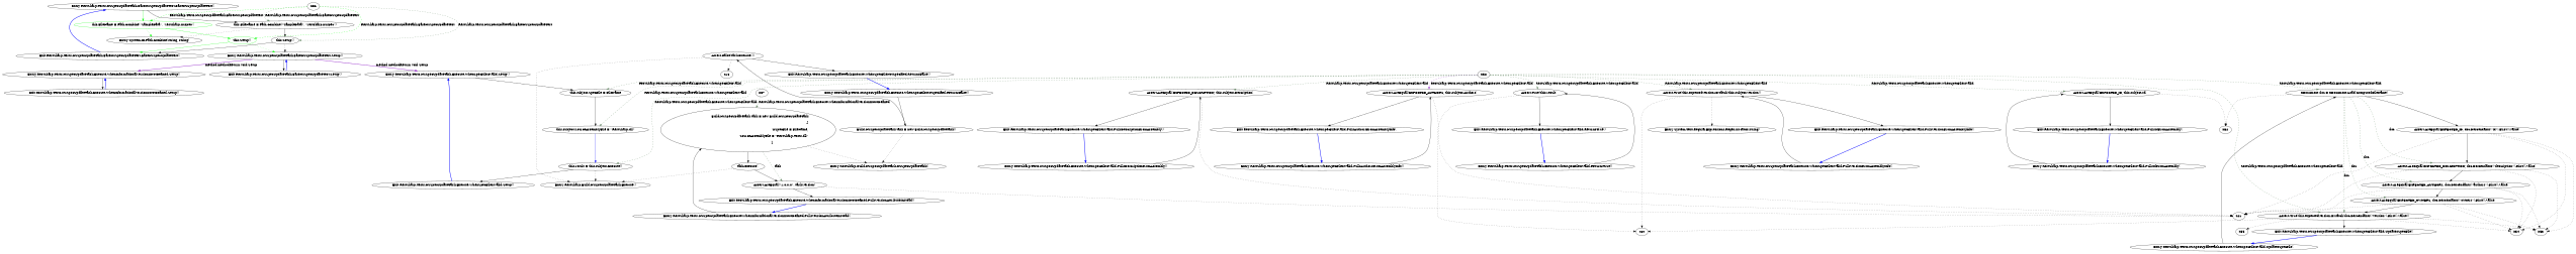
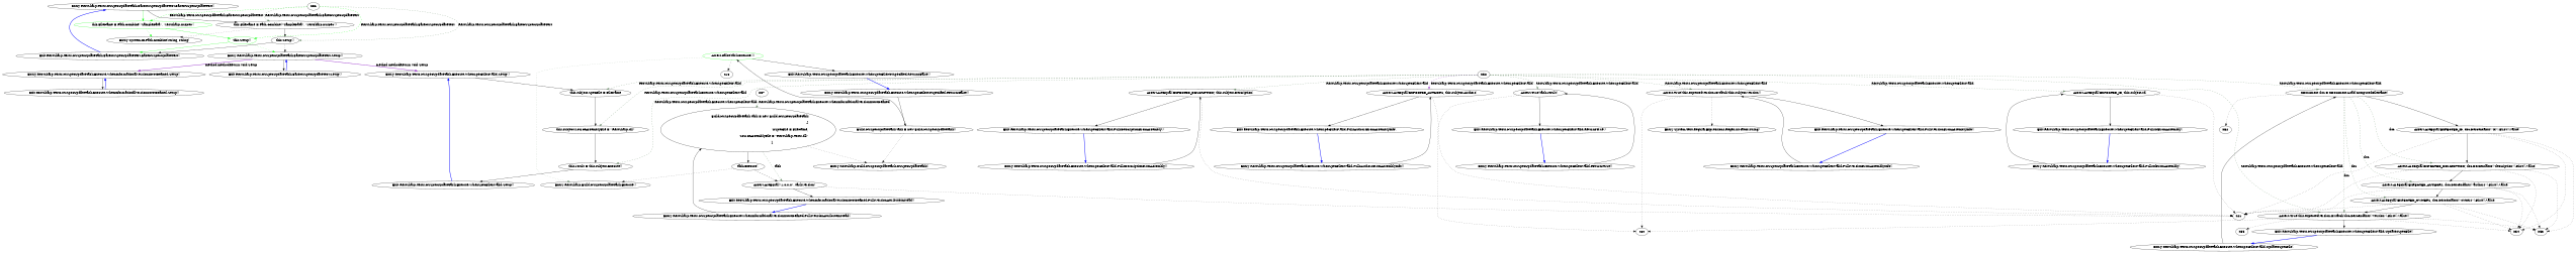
  digraph {
    edge [style=solid]
    n0 [cluster="RestSharp.Tests.NuSpecUpdateTask.BaseNuSpecUpdateTest.BaseNuSpecUpdateTest()" label="Entry RestSharp.Tests.NuSpecUpdateTask.BaseNuSpecUpdateTest.BaseNuSpecUpdateTest()" span="19-19"]
    n1 [cluster="RestSharp.Tests.NuSpecUpdateTask.BaseNuSpecUpdateTest.BaseNuSpecUpdateTest()" label="this.FileName = Path.Combine(''SampleData'', ''restsharp.nuspec'')" span="21-21"]
    d1 [cluster="RestSharp.Tests.NuSpecUpdateTask.BaseNuSpecUpdateTest.BaseNuSpecUpdateTest()" color=green community=0 label="this.FileName = Path.Combine(''SampleData'', ''restsharp.nuspec'')" span="21-21"]
    n2 [cluster="RestSharp.Tests.NuSpecUpdateTask.BaseNuSpecUpdateTest.BaseNuSpecUpdateTest()" label="this.Setup()" span="22-22"]
    n4 [cluster="System.IO.Path.Combine(string, string)" label="Entry System.IO.Path.Combine(string, string)" span="0-0"]
    d2 [cluster="RestSharp.Tests.NuSpecUpdateTask.BaseNuSpecUpdateTest.BaseNuSpecUpdateTest()" color=green community=0 label="this.Setup()" span="22-22"]
    n3 [cluster="RestSharp.Tests.NuSpecUpdateTask.BaseNuSpecUpdateTest.BaseNuSpecUpdateTest()" label="Exit RestSharp.Tests.NuSpecUpdateTask.BaseNuSpecUpdateTest.BaseNuSpecUpdateTest()" span="19-19"]
    n5 [cluster="RestSharp.Tests.NuSpecUpdateTask.BaseNuSpecUpdateTest.Setup()" label="Entry RestSharp.Tests.NuSpecUpdateTask.BaseNuSpecUpdateTest.Setup()" span="25-25"]
    n6 [cluster="RestSharp.Tests.NuSpecUpdateTask.BaseNuSpecUpdateTest.Setup()" label="Exit RestSharp.Tests.NuSpecUpdateTask.BaseNuSpecUpdateTest.Setup()" span="25-25"]
    n14 [cluster="RestSharp.Tests.NuSpecUpdateTask.Execute.WhenInformationalVersionIsNotDefined.Setup()" label="Entry RestSharp.Tests.NuSpecUpdateTask.Execute.WhenInformationalVersionIsNotDefined.Setup()" span="45-45"]
    n22 [cluster="RestSharp.Tests.NuSpecUpdateTask.Execute.WhenSpecFileIsValid.Setup()" label="Entry RestSharp.Tests.NuSpecUpdateTask.Execute.WhenSpecFileIsValid.Setup()" span="83-83"]
    n15 [cluster="RestSharp.Tests.NuSpecUpdateTask.Execute.WhenInformationalVersionIsNotDefined.Setup()" label="Exit RestSharp.Tests.NuSpecUpdateTask.Execute.WhenInformationalVersionIsNotDefined.Setup()" span="45-45"]
    n23 [cluster="RestSharp.Tests.NuSpecUpdateTask.Execute.WhenSpecFileIsValid.Setup()" label="this.subject.SpecFile = FileName" span="85-85"]
    n24 [cluster="RestSharp.Tests.NuSpecUpdateTask.Execute.WhenSpecFileIsValid.Setup()" label="this.subject.SourceAssemblyFile = ''RestSharp.dll''" span="86-86"]
    n7 [cluster="RestSharp.Tests.NuSpecUpdateTask.Execute.WhenSpecFileNotSpecified.ReturnsFalse()" label="Entry RestSharp.Tests.NuSpecUpdateTask.Execute.WhenSpecFileNotSpecified.ReturnsFalse()" span="34-34"]
    n8 [cluster="RestSharp.Tests.NuSpecUpdateTask.Execute.WhenSpecFileNotSpecified.ReturnsFalse()" label="Build.NuSpecUpdateTask task = new Build.NuSpecUpdateTask()" span="36-36"]
-   n9 [cluster="RestSharp.Tests.NuSpecUpdateTask.Execute.WhenSpecFileNotSpecified.ReturnsFalse()" label="Assert.False(task.Execute())" span="38-38"]
+   n9 [cluster="RestSharp.Tests.NuSpecUpdateTask.Execute.WhenSpecFileNotSpecified.ReturnsFalse()" label="Assert.False(task.Execute())" span="38-38" color=green]
    n11 [cluster="RestSharp.Build.NuSpecUpdateTask.NuSpecUpdateTask()" label="Entry RestSharp.Build.NuSpecUpdateTask.NuSpecUpdateTask()" span="25-25"]
    n10 [cluster="RestSharp.Tests.NuSpecUpdateTask.Execute.WhenSpecFileNotSpecified.ReturnsFalse()" label="Exit RestSharp.Tests.NuSpecUpdateTask.Execute.WhenSpecFileNotSpecified.ReturnsFalse()" span="34-34"]
    n12 [cluster="RestSharp.Build.NuSpecUpdateTask.Execute()" label="Entry RestSharp.Build.NuSpecUpdateTask.Execute()" span="32-32"]
    n13
    n16 [cluster="RestSharp.Tests.NuSpecUpdateTask.Execute.WhenInformationalVersionIsNotDefined.PullsVersionAttributeInstead()" label="Entry RestSharp.Tests.NuSpecUpdateTask.Execute.WhenInformationalVersionIsNotDefined.PullsVersionAttributeInstead()" span="48-48"]
    n17 [cluster="RestSharp.Tests.NuSpecUpdateTask.Execute.WhenInformationalVersionIsNotDefined.PullsVersionAttributeInstead()" label="Build.NuSpecUpdateTask task = new Build.NuSpecUpdateTask\r\n                                                  {\r\n                                                      \\nSpecFile = FileName,\r\n                                                      SourceAssemblyFile = ''RestSharp.Tests.dll''\r\n                                                  }" span="50-54"]
    n18 [cluster="RestSharp.Tests.NuSpecUpdateTask.Execute.WhenInformationalVersionIsNotDefined.PullsVersionAttributeInstead()" label="task.Execute()" span="56-56"]
    n19 [cluster="RestSharp.Tests.NuSpecUpdateTask.Execute.WhenInformationalVersionIsNotDefined.PullsVersionAttributeInstead()" label="Assert.AreEqual(''1.0.0.0'', task.Version)" span="58-58"]
    n20 [cluster="RestSharp.Tests.NuSpecUpdateTask.Execute.WhenInformationalVersionIsNotDefined.PullsVersionAttributeInstead()" label="Exit RestSharp.Tests.NuSpecUpdateTask.Execute.WhenInformationalVersionIsNotDefined.PullsVersionAttributeInstead()" span="48-48"]
    n21
    n25 [cluster="RestSharp.Tests.NuSpecUpdateTask.Execute.WhenSpecFileIsValid.Setup()" label="this.result = this.subject.Execute()" span="87-87"]
    n26 [cluster="RestSharp.Tests.NuSpecUpdateTask.Execute.WhenSpecFileIsValid.Setup()" label="Exit RestSharp.Tests.NuSpecUpdateTask.Execute.WhenSpecFileIsValid.Setup()" span="83-83"]
    n27 [cluster="RestSharp.Tests.NuSpecUpdateTask.Execute.WhenSpecFileIsValid.ReturnsTrue()" label="Entry RestSharp.Tests.NuSpecUpdateTask.Execute.WhenSpecFileIsValid.ReturnsTrue()" span="91-91"]
-   n28 [cluster="RestSharp.Tests.NuSpecUpdateTask.Execute.WhenSpecFileIsValid.ReturnsTrue()" label="Assert.True(this.result)" span="93-93"]
+   n28 [cluster="RestSharp.Tests.NuSpecUpdateTask.Execute.WhenSpecFileIsValid.ReturnsTrue()" label="Assert.True(task.result)" span="93-93"]
    n29 [cluster="RestSharp.Tests.NuSpecUpdateTask.Execute.WhenSpecFileIsValid.ReturnsTrue()" label="Exit RestSharp.Tests.NuSpecUpdateTask.Execute.WhenSpecFileIsValid.ReturnsTrue()" span="91-91"]
    n30
    n31 [cluster="RestSharp.Tests.NuSpecUpdateTask.Execute.WhenSpecFileIsValid.PullsIdFromAssembly()" label="Entry RestSharp.Tests.NuSpecUpdateTask.Execute.WhenSpecFileIsValid.PullsIdFromAssembly()" span="97-97"]
    n32 [cluster="RestSharp.Tests.NuSpecUpdateTask.Execute.WhenSpecFileIsValid.PullsIdFromAssembly()" label="Assert.AreEqual(EXPECTED_ID, this.subject.Id)" span="99-99"]
    n33 [cluster="RestSharp.Tests.NuSpecUpdateTask.Execute.WhenSpecFileIsValid.PullsIdFromAssembly()" label="Exit RestSharp.Tests.NuSpecUpdateTask.Execute.WhenSpecFileIsValid.PullsIdFromAssembly()" span="97-97"]
    n34 [cluster="RestSharp.Tests.NuSpecUpdateTask.Execute.WhenSpecFileIsValid.PullsDescriptionFromAssembly()" label="Entry RestSharp.Tests.NuSpecUpdateTask.Execute.WhenSpecFileIsValid.PullsDescriptionFromAssembly()" span="103-103"]
    n35 [cluster="RestSharp.Tests.NuSpecUpdateTask.Execute.WhenSpecFileIsValid.PullsDescriptionFromAssembly()" label="Assert.AreEqual(EXPECTED_DESCRIPTION, this.subject.Description)" span="105-105"]
    n36 [cluster="RestSharp.Tests.NuSpecUpdateTask.Execute.WhenSpecFileIsValid.PullsDescriptionFromAssembly()" label="Exit RestSharp.Tests.NuSpecUpdateTask.Execute.WhenSpecFileIsValid.PullsDescriptionFromAssembly()" span="103-103"]
    n37 [cluster="RestSharp.Tests.NuSpecUpdateTask.Execute.WhenSpecFileIsValid.PullsVersionFromAssemblyInfo()" label="Entry RestSharp.Tests.NuSpecUpdateTask.Execute.WhenSpecFileIsValid.PullsVersionFromAssemblyInfo()" span="109-109"]
    n38 [cluster="RestSharp.Tests.NuSpecUpdateTask.Execute.WhenSpecFileIsValid.PullsVersionFromAssemblyInfo()" label="Assert.True(this.expectedVersion.IsMatch(this.subject.Version))" span="111-111"]
    n39 [cluster="RestSharp.Tests.NuSpecUpdateTask.Execute.WhenSpecFileIsValid.PullsVersionFromAssemblyInfo()" label="Exit RestSharp.Tests.NuSpecUpdateTask.Execute.WhenSpecFileIsValid.PullsVersionFromAssemblyInfo()" span="109-109"]
    n40 [cluster="System.Text.RegularExpressions.Regex.IsMatch(string)" label="Entry System.Text.RegularExpressions.Regex.IsMatch(string)" span="0-0"]
    n41 [cluster="RestSharp.Tests.NuSpecUpdateTask.Execute.WhenSpecFileIsValid.PullsAuthorsFromAssemblyInfo()" label="Entry RestSharp.Tests.NuSpecUpdateTask.Execute.WhenSpecFileIsValid.PullsAuthorsFromAssemblyInfo()" span="115-115"]
    n42 [cluster="RestSharp.Tests.NuSpecUpdateTask.Execute.WhenSpecFileIsValid.PullsAuthorsFromAssemblyInfo()" label="Assert.AreEqual(EXPECTED_AUTHORS, this.subject.Authors)" span="117-117"]
    n43 [cluster="RestSharp.Tests.NuSpecUpdateTask.Execute.WhenSpecFileIsValid.PullsAuthorsFromAssemblyInfo()" label="Exit RestSharp.Tests.NuSpecUpdateTask.Execute.WhenSpecFileIsValid.PullsAuthorsFromAssemblyInfo()" span="115-115"]
    n44 [cluster="RestSharp.Tests.NuSpecUpdateTask.Execute.WhenSpecFileIsValid.UpdatesSpecFile()" label="Entry RestSharp.Tests.NuSpecUpdateTask.Execute.WhenSpecFileIsValid.UpdatesSpecFile()" span="121-121"]
    n45 [cluster="RestSharp.Tests.NuSpecUpdateTask.Execute.WhenSpecFileIsValid.UpdatesSpecFile()" label="XDocument doc = XDocument.Load(ComputedFileName)" span="123-123"]
    n46 [cluster="RestSharp.Tests.NuSpecUpdateTask.Execute.WhenSpecFileIsValid.UpdatesSpecFile()" label="Assert.AreEqual(EXPECTED_ID, doc.Descendants(''id'').First().Value)" span="125-125"]
    n47 [cluster="RestSharp.Tests.NuSpecUpdateTask.Execute.WhenSpecFileIsValid.UpdatesSpecFile()" label="Assert.AreEqual(EXPECTED_DESCRIPTION, doc.Descendants(''description'').First().Value)" span="126-126"]
    n48 [cluster="RestSharp.Tests.NuSpecUpdateTask.Execute.WhenSpecFileIsValid.UpdatesSpecFile()" label="Assert.AreEqual(EXPECTED_AUTHORS, doc.Descendants(''authors'').First().Value)" span="127-127"]
    n49 [cluster="RestSharp.Tests.NuSpecUpdateTask.Execute.WhenSpecFileIsValid.UpdatesSpecFile()" label="Assert.AreEqual(EXPECTED_OWNERS, doc.Descendants(''owners'').First().Value)" span="128-128"]
    n50 [cluster="RestSharp.Tests.NuSpecUpdateTask.Execute.WhenSpecFileIsValid.UpdatesSpecFile()" label="Assert.True(this.expectedVersion.IsMatch(doc.Descendants(''version'').First().Value))" span="129-129"]
    n52
    n53
    n54
    n51 [cluster="RestSharp.Tests.NuSpecUpdateTask.Execute.WhenSpecFileIsValid.UpdatesSpecFile()" label="Exit RestSharp.Tests.NuSpecUpdateTask.Execute.WhenSpecFileIsValid.UpdatesSpecFile()" span="121-121"]
    n55
    n56
    n57
    n58
    n0 -> n1
    n0 -> d1 [color=green]
    n1 -> n2
    n1 -> n4 [style=dotted]
    d1 -> n4 [color=green style=dotted]
    d1 -> d2 [color=green]
    n2 -> n3
    n2 -> n5 [style=dotted]
    d2 -> n3 [color=green]
    d2 -> n5 [color=green style=dotted]
    n3 -> n0 [color=blue style=bold]
    n5 -> n6
    n5 -> n14 [color=darkorchid label="method methodReturn void Setup" style=bold]
    n5 -> n22 [color=darkorchid label="method methodReturn void Setup" style=bold]
    n6 -> n5 [color=blue style=bold]
    n14 -> n15
    n22 -> n23
    n15 -> n14 [color=blue style=bold]
    n23 -> n24
-   n24 -> n25 [color=blue]
+   n24 -> n25
    n7 -> n8
    n8 -> n9
    n8 -> n11 [style=dotted]
    n9 -> n10
-   n9 -> n12 [style=dotted]
+   n9 -> n12 [style=dotted color=darkseagreen4]
    n9 -> n13 [style=dotted]
    n10 -> n7 [color=blue style=bold]
    n16 -> n17
    n17 -> n11 [style=dotted]
    n17 -> n18
    n17 -> n19 [color=darkseagreen4 label=task style=dashed]
    n18 -> n12 [style=dotted]
-   n18 -> n19
+   n18 -> n19 [style=dashed]
    n19 -> n20
    n19 -> n21 [style=dotted]
    n20 -> n16 [color=blue style=bold]
-   n25 -> n12 [style=dotted]
    n25 -> n26
    n26 -> n22 [color=blue style=bold]
    n27 -> n28
    n28 -> n29
    n28 -> n30 [style=dotted]
    n29 -> n27 [color=blue style=bold]
    n31 -> n32
-   n32 -> n52 [style=dotted]
+   n32 -> n21 [style=dotted]
    n32 -> n33
    n33 -> n31 [color=blue style=bold]
    n34 -> n35
    n35 -> n21 [style=dotted]
    n35 -> n36
    n36 -> n34 [color=blue style=bold]
    n37 -> n38
    n38 -> n30 [style=dotted]
    n38 -> n39
    n38 -> n40 [style=dotted]
    n39 -> n37 [color=blue style=bold]
    n41 -> n42
    n42 -> n21 [style=dotted]
    n42 -> n43
    n43 -> n41 [color=blue style=bold]
    n44 -> n45
    n45 -> n46
    n45 -> n47 [color=darkseagreen4 label=doc style=dashed]
    n45 -> n48 [color=darkseagreen4 label=doc style=dashed]
    n45 -> n49 [color=darkseagreen4 label=doc style=dashed]
    n45 -> n50 [color=darkseagreen4 label=doc style=dashed]
    n45 -> n52 [style=dotted]
    n46 -> n21 [style=dotted]
    n46 -> n47
    n46 -> n53 [style=dotted]
    n46 -> n54 [style=dotted]
    n47 -> n21 [style=dotted]
    n47 -> n48
    n47 -> n53 [style=dotted]
    n47 -> n54 [style=dotted]
    n48 -> n21 [style=dotted]
    n48 -> n49
    n48 -> n53 [style=dotted]
    n48 -> n54 [style=dotted]
    n49 -> n21 [style=dotted]
    n49 -> n50
    n49 -> n53 [style=dotted]
    n49 -> n54 [style=dotted]
    n50 -> n30 [style=dotted]
    n50 -> n53 [style=dotted]
    n50 -> n54 [style=dotted]
    n50 -> n51
    n50 -> n55 [style=dotted]
    n51 -> n44 [color=blue style=bold]
    n56 -> n1 [color=darkseagreen4 label="RestSharp.Tests.NuSpecUpdateTask.BaseNuSpecUpdateTest" style=dashed]
    n56 -> d1 [color=green label="RestSharp.Tests.NuSpecUpdateTask.BaseNuSpecUpdateTest" style=dashed]
    n56 -> n2 [color=darkseagreen4 label="RestSharp.Tests.NuSpecUpdateTask.BaseNuSpecUpdateTest" style=dashed]
    n56 -> d2 [color=green label="RestSharp.Tests.NuSpecUpdateTask.BaseNuSpecUpdateTest" style=dashed]
    n57 -> n17 [color=darkseagreen4 label="RestSharp.Tests.NuSpecUpdateTask.Execute.WhenInformationalVersionIsNotDefined" style=dashed]
    n58 -> n23 [color=darkseagreen4 label="RestSharp.Tests.NuSpecUpdateTask.Execute.WhenSpecFileIsValid" style=dashed]
    n58 -> n24 [color=darkseagreen4 label="RestSharp.Tests.NuSpecUpdateTask.Execute.WhenSpecFileIsValid" style=dashed]
    n58 -> n25 [color=darkseagreen4 label="RestSharp.Tests.NuSpecUpdateTask.Execute.WhenSpecFileIsValid" style=dashed]
    n58 -> n28 [color=darkseagreen4 label="RestSharp.Tests.NuSpecUpdateTask.Execute.WhenSpecFileIsValid" style=dashed]
    n58 -> n32 [color=darkseagreen4 label="RestSharp.Tests.NuSpecUpdateTask.Execute.WhenSpecFileIsValid" style=dashed]
    n58 -> n35 [color=darkseagreen4 label="RestSharp.Tests.NuSpecUpdateTask.Execute.WhenSpecFileIsValid" style=dashed]
    n58 -> n38 [color=darkseagreen4 label="RestSharp.Tests.NuSpecUpdateTask.Execute.WhenSpecFileIsValid" style=dashed]
    n58 -> n42 [color=darkorchid label="RestSharp.Tests.NuSpecUpdateTask.Execute.WhenSpecFileIsValid" style=dashed]
    n58 -> n45 [color=darkseagreen4 label="RestSharp.Tests.NuSpecUpdateTask.Execute.WhenSpecFileIsValid" style=dashed]
    n58 -> n50 [color=darkseagreen4 label="RestSharp.Tests.NuSpecUpdateTask.Execute.WhenSpecFileIsValid" style=dashed]
  }
